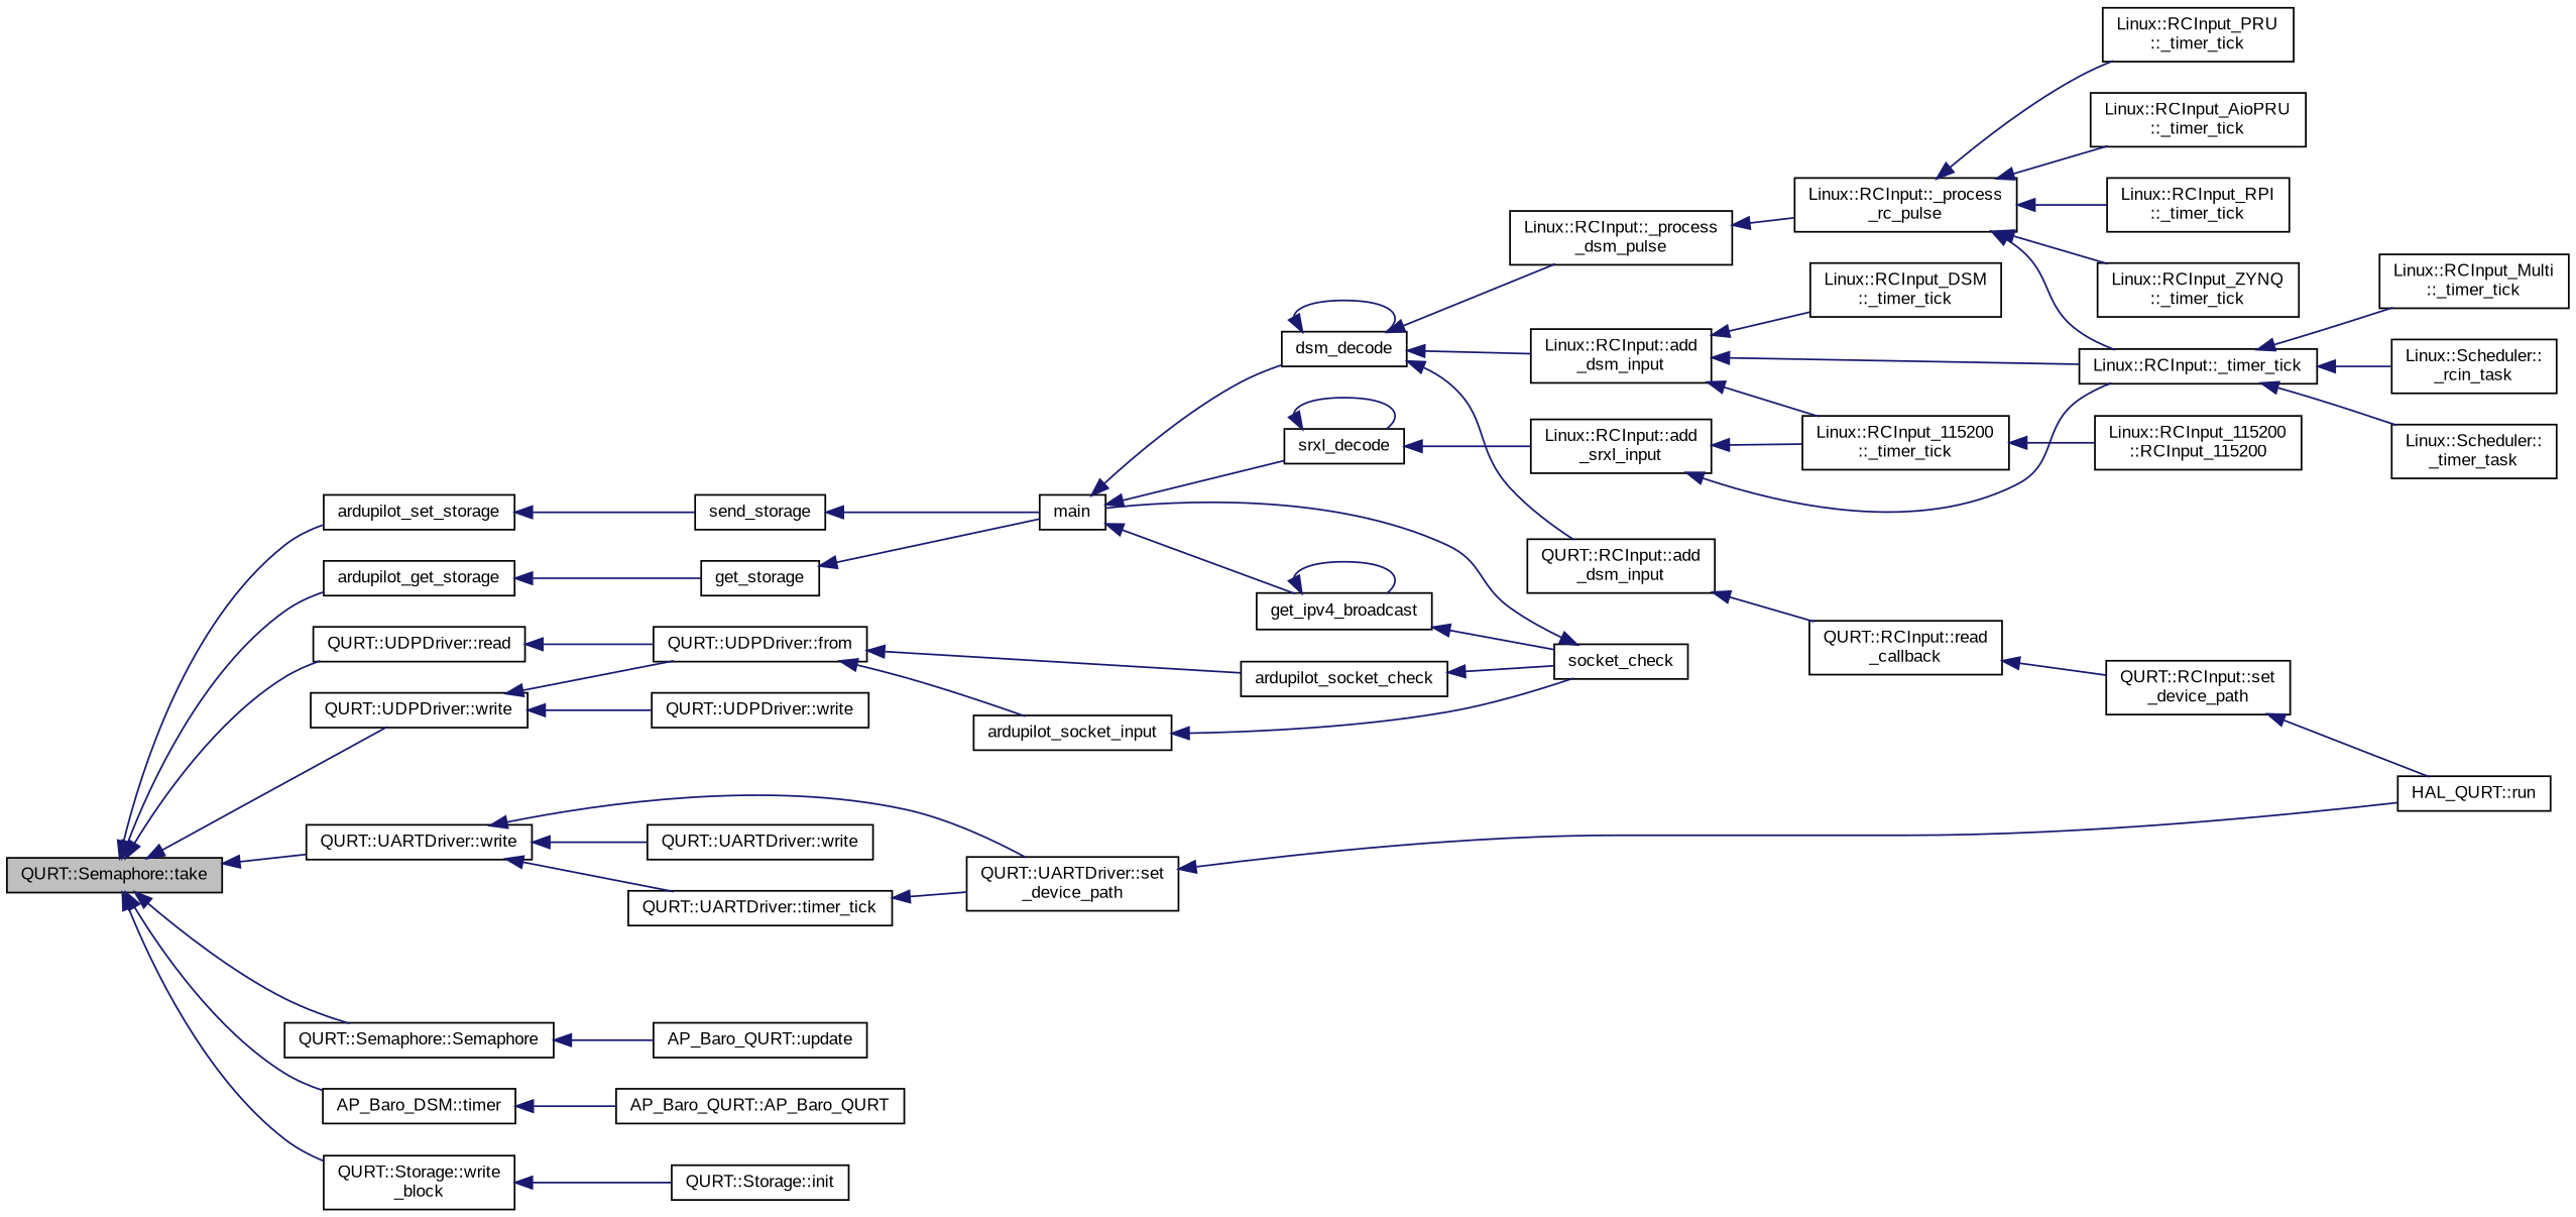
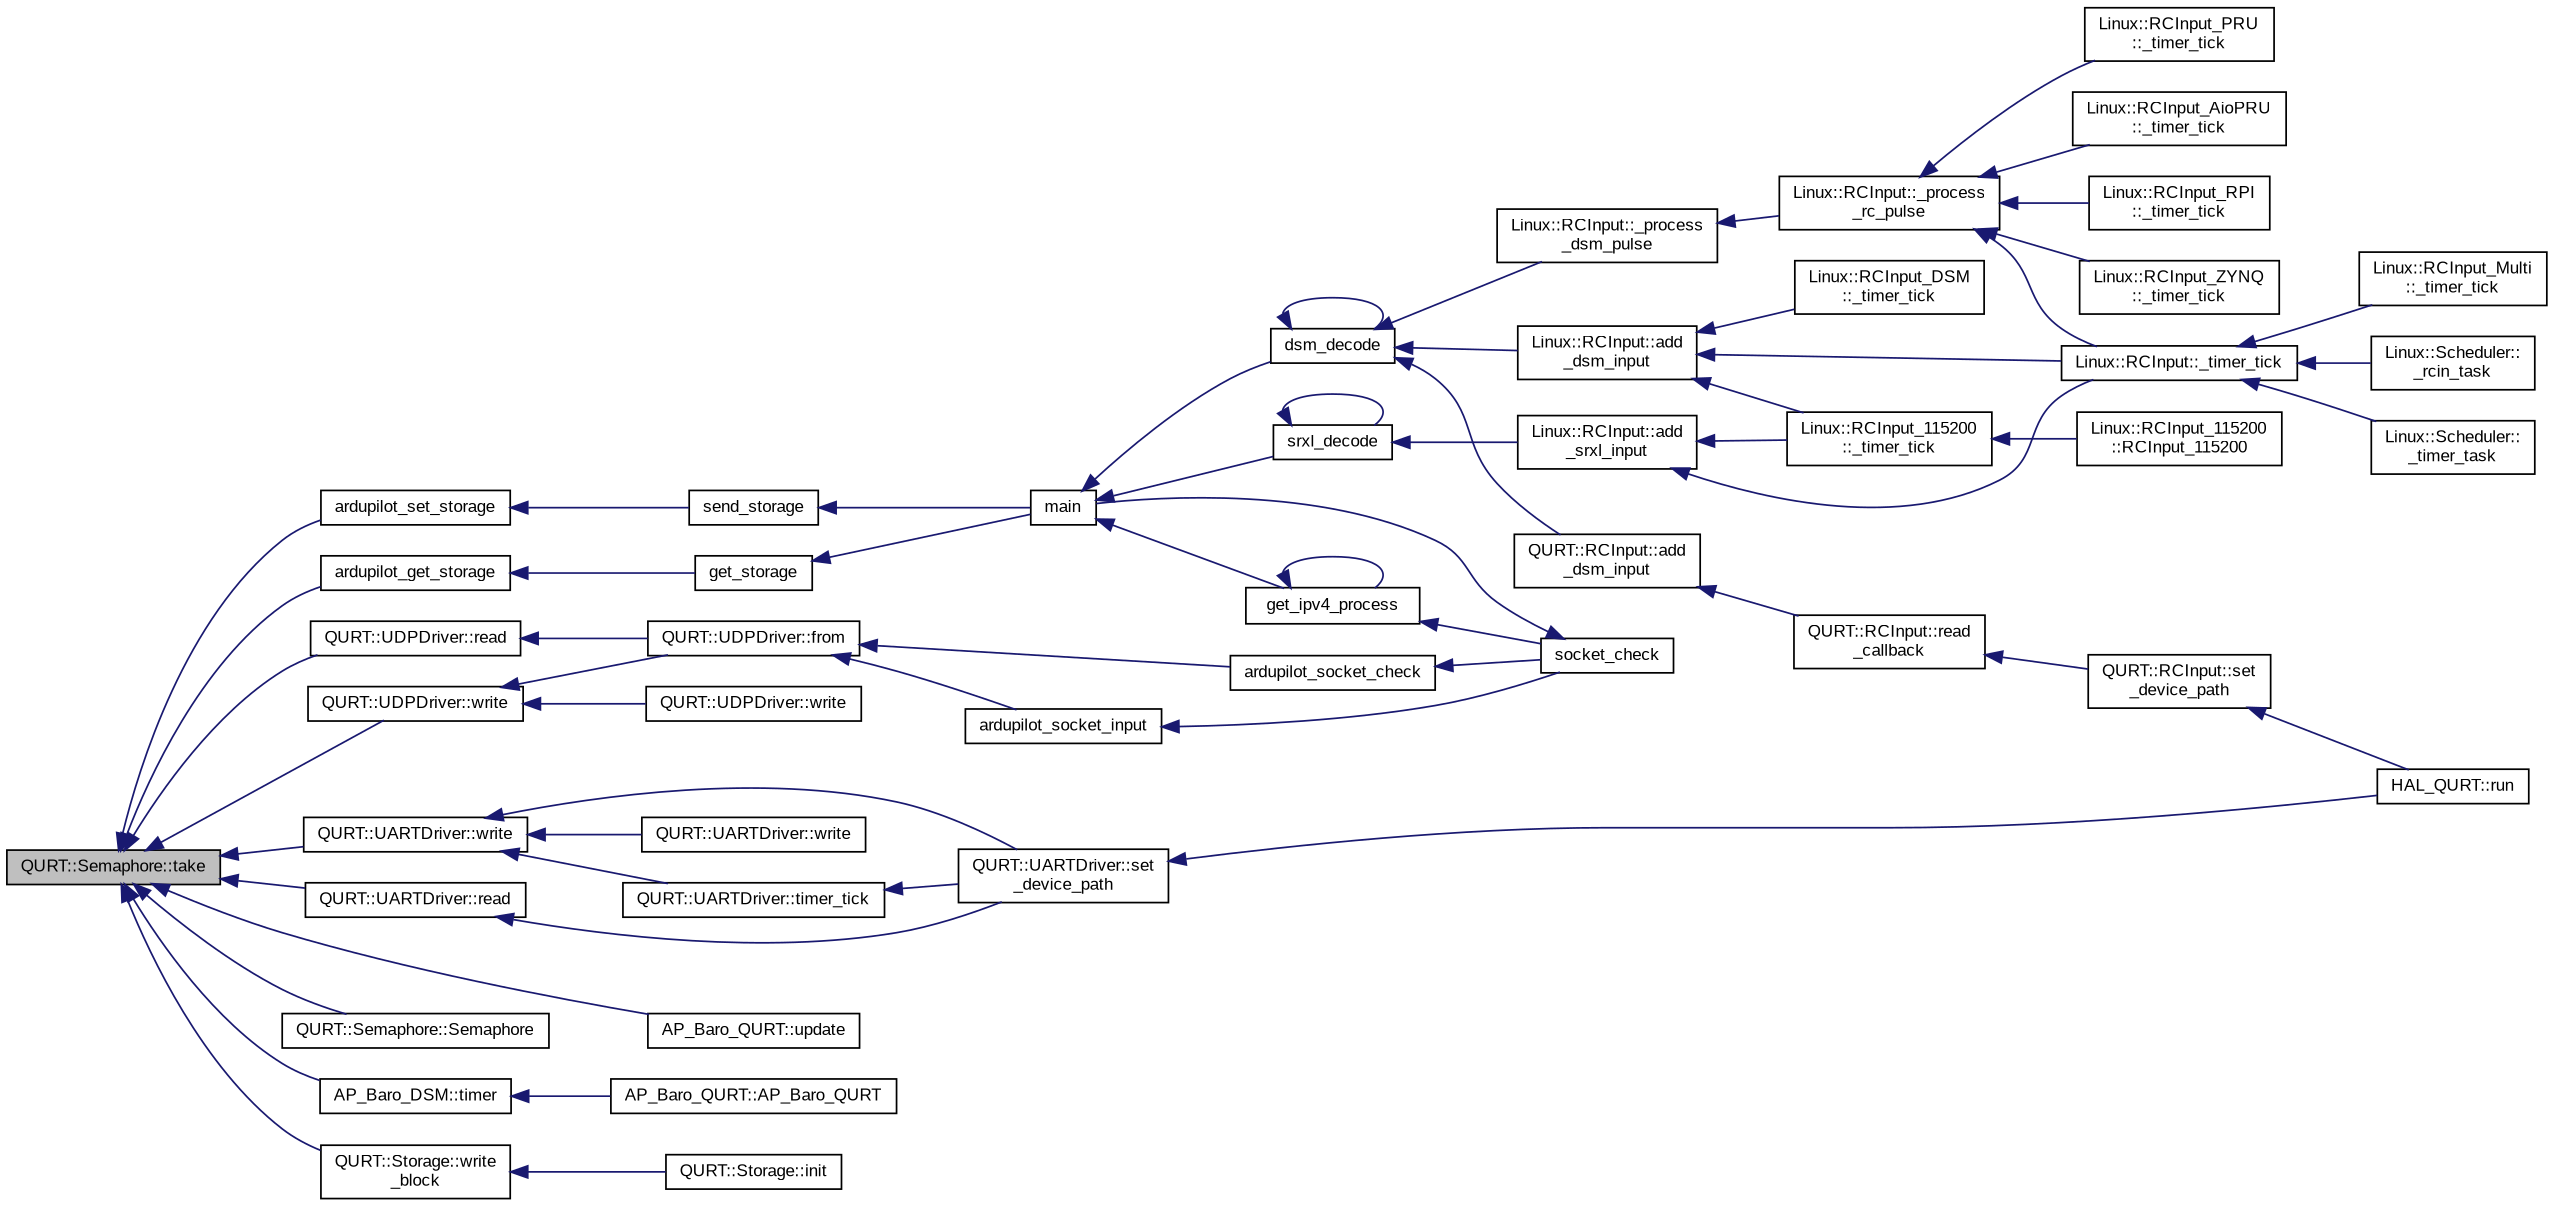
  digraph {
    fontname="Liberation Sans"
    rankdir=LR
    node [color=black fillcolor=white fontname="Liberation Sans" fontsize=10 shape=record style=filled]
    edge [color=midnightblue dir=back fontname="Liberation Sans" fontsize=10 labelfontname=Helvetica labelfontsize=10 style=solid]
    n1 [fillcolor=grey75 fontcolor=black height=0.2 label="QURT::Semaphore::take" width=0.4]
    n2 [height=0.2 label=ardupilot_get_storage width=0.4]
    n3 [height=0.2 label=ardupilot_set_storage width=0.4]
    n4 [height=0.2 label="QURT::UDPDriver::read" width=0.4]
+   n5 [height=0.2 label="QURT::UARTDriver::read" width=0.4]
    n6 [height=0.2 label="QURT::Semaphore::Semaphore" width=0.4]
    n7 [height=0.2 label="AP_Baro_DSM::timer" width=0.4]
    n8 [height=0.2 label="AP_Baro_QURT::update" width=0.4]
    n9 [height=0.2 label="QURT::UDPDriver::write" width=0.4]
    n10 [height=0.2 label="QURT::UARTDriver::write" width=0.4]
    n11 [height=0.2 label="QURT::Storage::write\l_block" width=0.4]
    n12 [height=0.2 label=get_storage width=0.4]
    n13 [height=0.2 label=send_storage width=0.4]
    n14 [height=0.2 label="QURT::UDPDriver::from" width=0.4]
    n15 [height=0.2 label="QURT::UARTDriver::set\l_device_path" width=0.4]
    n16 [height=0.2 label="AP_Baro_QURT::AP_Baro_QURT" width=0.4]
    n17 [height=0.2 label="QURT::UDPDriver::write" width=0.4]
    n18 [height=0.2 label="QURT::UARTDriver::write" width=0.4]
    n19 [height=0.2 label="QURT::UARTDriver::timer_tick" width=0.4]
    n20 [height=0.2 label="QURT::Storage::init" width=0.4]
    n21 [height=0.2 label=main width=0.4]
    n22 [height=0.2 label=dsm_decode width=0.4]
-   n23 [height=0.2 label=get_ipv4_broadcast width=0.4]
+   n23 [height=0.2 label=get_ipv4_process width=0.4]
    n24 [height=0.2 label=srxl_decode width=0.4]
    n25 [height=0.2 label="Linux::RCInput::_process\l_dsm_pulse" width=0.4]
    n26 [height=0.2 label="Linux::RCInput::add\l_dsm_input" width=0.4]
    n27 [height=0.2 label="QURT::RCInput::add\l_dsm_input" width=0.4]
    n28 [height=0.2 label=socket_check width=0.4]
    n29 [height=0.2 label="Linux::RCInput::add\l_srxl_input" width=0.4]
    n30 [height=0.2 label="Linux::RCInput::_process\l_rc_pulse" width=0.4]
    n31 [height=0.2 label="Linux::RCInput::_timer_tick" width=0.4]
    n32 [height=0.2 label="Linux::RCInput_115200\l::_timer_tick" width=0.4]
    n33 [height=0.2 label="Linux::RCInput_DSM\l::_timer_tick" width=0.4]
    n34 [height=0.2 label="QURT::RCInput::read\l_callback" width=0.4]
    n35 [height=0.2 label="Linux::RCInput_ZYNQ\l::_timer_tick" width=0.4]
    n36 [height=0.2 label="Linux::RCInput_PRU\l::_timer_tick" width=0.4]
    n37 [height=0.2 label="Linux::RCInput_AioPRU\l::_timer_tick" width=0.4]
    n38 [height=0.2 label="Linux::RCInput_RPI\l::_timer_tick" width=0.4]
    n39 [height=0.2 label="Linux::Scheduler::\l_rcin_task" width=0.4]
    n40 [height=0.2 label="Linux::Scheduler::\l_timer_task" width=0.4]
    n41 [height=0.2 label="Linux::RCInput_Multi\l::_timer_tick" width=0.4]
    n42 [height=0.2 label="Linux::RCInput_115200\l::RCInput_115200" width=0.4]
    n43 [height=0.2 label="QURT::RCInput::set\l_device_path" width=0.4]
    n44 [height=0.2 label="HAL_QURT::run" width=0.4]
    n45 [height=0.2 label=ardupilot_socket_check width=0.4]
    n46 [height=0.2 label=ardupilot_socket_input width=0.4]
    n1 -> n2
    n1 -> n3
    n1 -> n4
+   n1 -> n5
    n1 -> n6
    n1 -> n7
-   n6 -> n8
+   n1 -> n8
    n1 -> n9
    n1 -> n10
    n1 -> n11
    n2 -> n12
    n3 -> n13
    n4 -> n14
+   n5 -> n15
    n7 -> n16
    n9 -> n14
    n9 -> n17
    n10 -> n15
    n10 -> n18
    n10 -> n19
    n11 -> n20
    n12 -> n21
    n13 -> n21
    n14 -> n45
    n14 -> n46
    n15 -> n44
    n19 -> n15
    n21 -> n22
    n21 -> n23
    n21 -> n24
    n22 -> n22
    n22 -> n25
    n22 -> n26
    n22 -> n27
    n23 -> n23
    n23 -> n28
    n24 -> n24
    n24 -> n29
    n25 -> n30
    n26 -> n31
    n26 -> n32
    n26 -> n33
    n27 -> n34
    n28 -> n21
    n29 -> n31
    n29 -> n32
    n30 -> n31
    n30 -> n35
    n30 -> n36
    n30 -> n37
    n30 -> n38
    n31 -> n39
    n31 -> n40
    n31 -> n41
    n32 -> n42
    n34 -> n43
    n43 -> n44
    n45 -> n28
    n46 -> n28
  }
